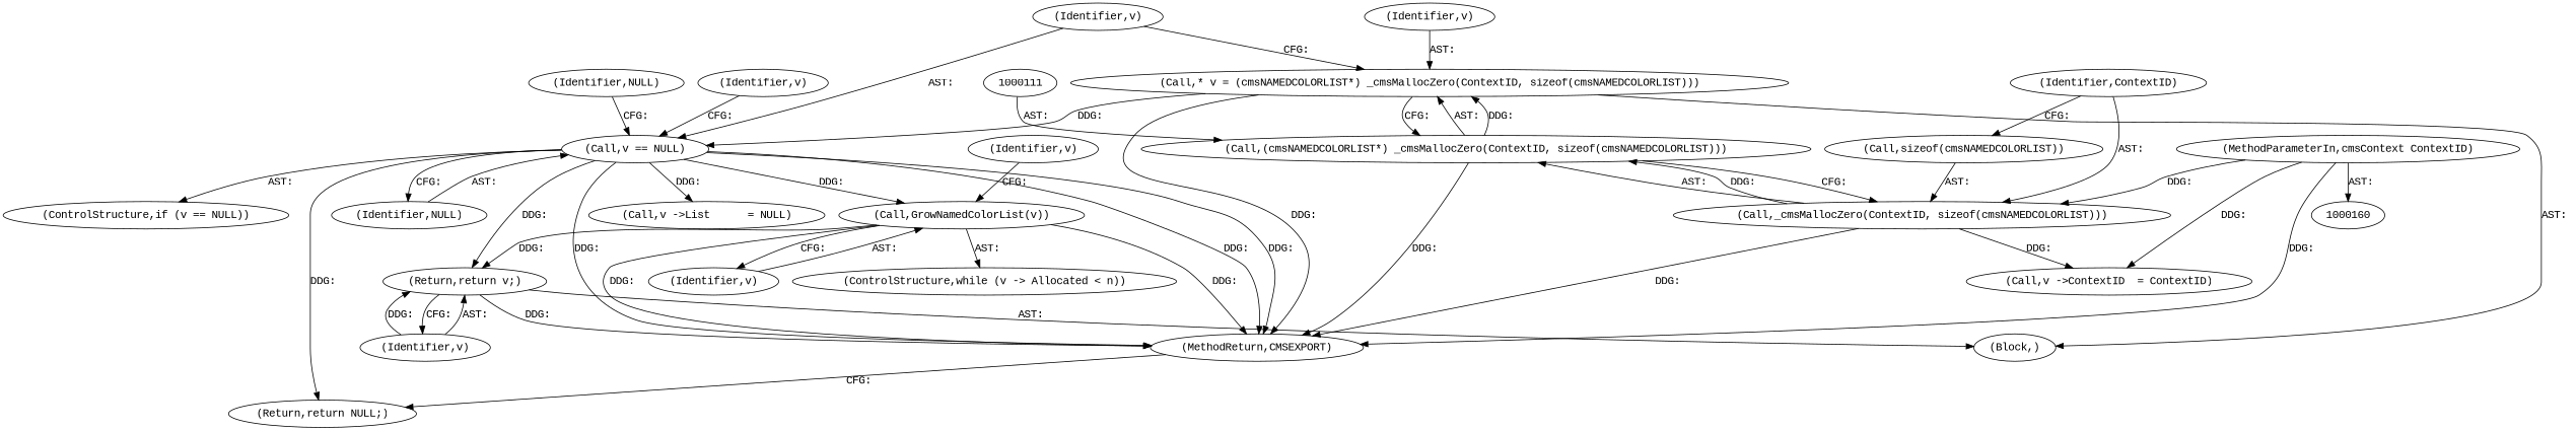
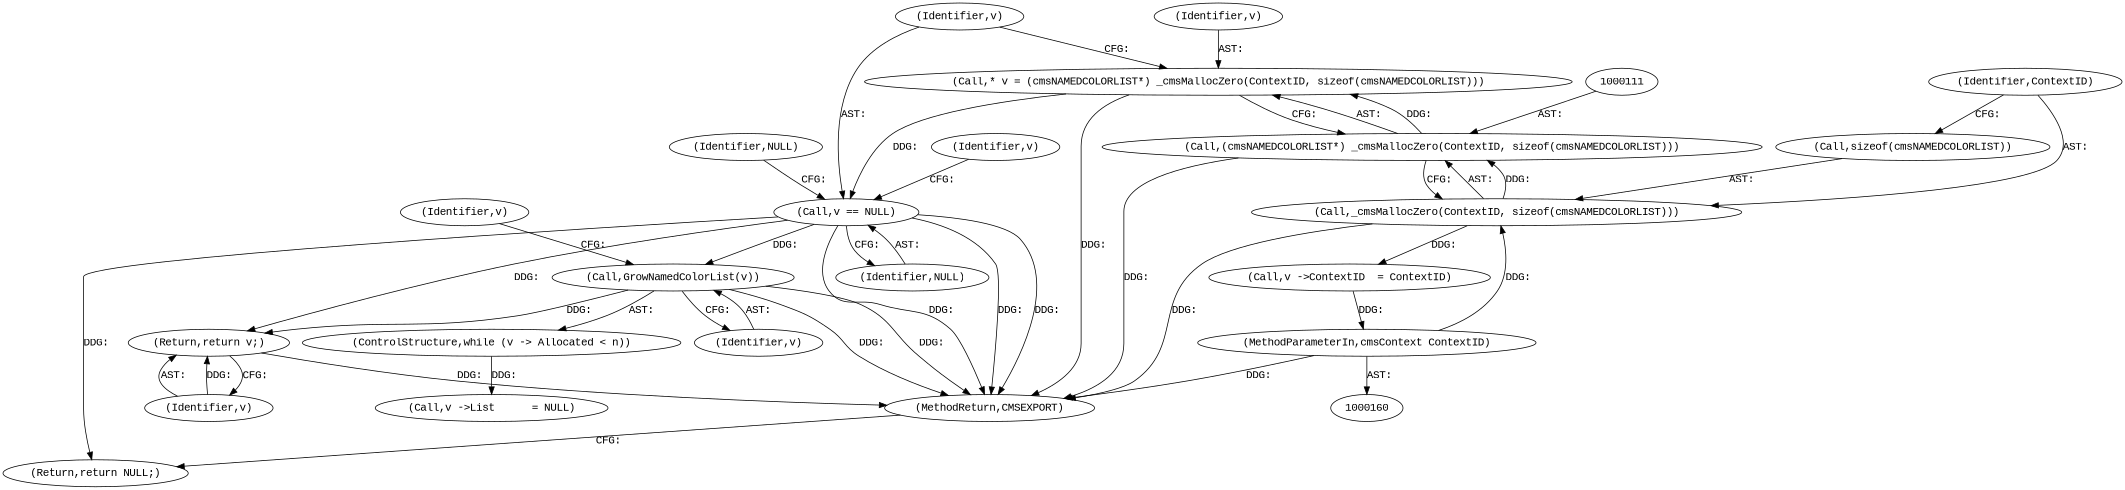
  digraph {
    fontname="Liberation Mono"
    node [fontname="Liberation Mono"]
    edge [fontname="Liberation Mono"]
    n1 [label="(Call,GrowNamedColorList(v))"]
    n2 [label="(Return,return v;)"]
    n3 [label="(MethodReturn,CMSEXPORT)"]
    n4 [label="(Identifier,v)"]
    n5 [label="(ControlStructure,while (v -> Allocated < n))"]
-   n6 [label="(Block,)"]
    n7 [label="(Identifier,v)"]
    n8 [label="(Return,return NULL;)"]
    n9 [label="(Call,v == NULL)"]
    n10 [label="(Call,v ->List      = NULL)"]
-   n11 [label="(ControlStructure,if (v == NULL))"]
    n12 [label="(Identifier,NULL)"]
    n13 [label="(Call,* v = (cmsNAMEDCOLORLIST*) _cmsMallocZero(ContextID, sizeof(cmsNAMEDCOLORLIST)))"]
    n14 [label="(Call,(cmsNAMEDCOLORLIST*) _cmsMallocZero(ContextID, sizeof(cmsNAMEDCOLORLIST)))"]
    n15 [label="(Call,_cmsMallocZero(ContextID, sizeof(cmsNAMEDCOLORLIST)))"]
    n16 [label="(Call,v ->ContextID  = ContextID)"]
    n17 [label="(Call,sizeof(cmsNAMEDCOLORLIST))"]
    n18 [label="(MethodParameterIn,cmsContext ContextID)"]
    n19 [label=1000160]
    n20 [label="(Identifier,ContextID)"]
    n21 [label="(Identifier,v)"]
    n22 [label="(Identifier,v)"]
    n23 [label="(Identifier,NULL)"]
    n24 [label="(Identifier,v)"]
    n25 [label="(Identifier,v)"]
    1000111
    n1 -> n2 [label="DDG: "]
    n1 -> n3 [label="DDG: "]
    n1 -> n3 [label="DDG: "]
    n1 -> n4 [label="CFG: "]
    n1 -> n5 [label="AST: "]
    n2 -> n3 [label="DDG: "]
-   n2 -> n6 [label="AST: "]
    n2 -> n7 [label="CFG: "]
    n3 -> n8 [label="CFG: "]
    n4 -> n1 [label="AST: "]
    n7 -> n2 [label="AST: "]
    n7 -> n2 [label="DDG: "]
    n9 -> n1 [label="DDG: "]
    n9 -> n2 [label="DDG: "]
    n9 -> n3 [label="DDG: "]
    n9 -> n3 [label="DDG: "]
    n9 -> n3 [label="DDG: "]
    n9 -> n8 [label="DDG: "]
-   n9 -> n10 [label="DDG: "]
-   n9 -> n11 [label="AST: "]
+   n5 -> n10 [label="DDG: "]
    n9 -> n12 [label="CFG: "]
    n12 -> n9 [label="AST: "]
    n13 -> n3 [label="DDG: "]
-   n13 -> n6 [label="AST: "]
    n13 -> n9 [label="DDG: "]
    n13 -> n14 [label="CFG: "]
    n14 -> n3 [label="DDG: "]
    n14 -> n13 [label="AST: "]
    n14 -> n13 [label="DDG: "]
    n14 -> n15 [label="CFG: "]
    n15 -> n3 [label="DDG: "]
    n15 -> n14 [label="AST: "]
    n15 -> n14 [label="DDG: "]
    n15 -> n16 [label="DDG: "]
    n17 -> n15 [label="AST: "]
    n18 -> n3 [label="DDG: "]
    n18 -> n15 [label="DDG: "]
-   n18 -> n16 [label="DDG: "]
+   n16 -> n18 [label="DDG: "]
    n18 -> n19 [label="AST: "]
    n20 -> n15 [label="AST: "]
    n20 -> n17 [label="CFG: "]
    n21 -> n9 [label="AST: "]
    n21 -> n13 [label="CFG: "]
    n22 -> n1 [label="CFG: "]
    n23 -> n9 [label="CFG: "]
    n24 -> n13 [label="AST: "]
    n25 -> n9 [label="CFG: "]
    1000111 -> n14 [label="AST: "]
  }
